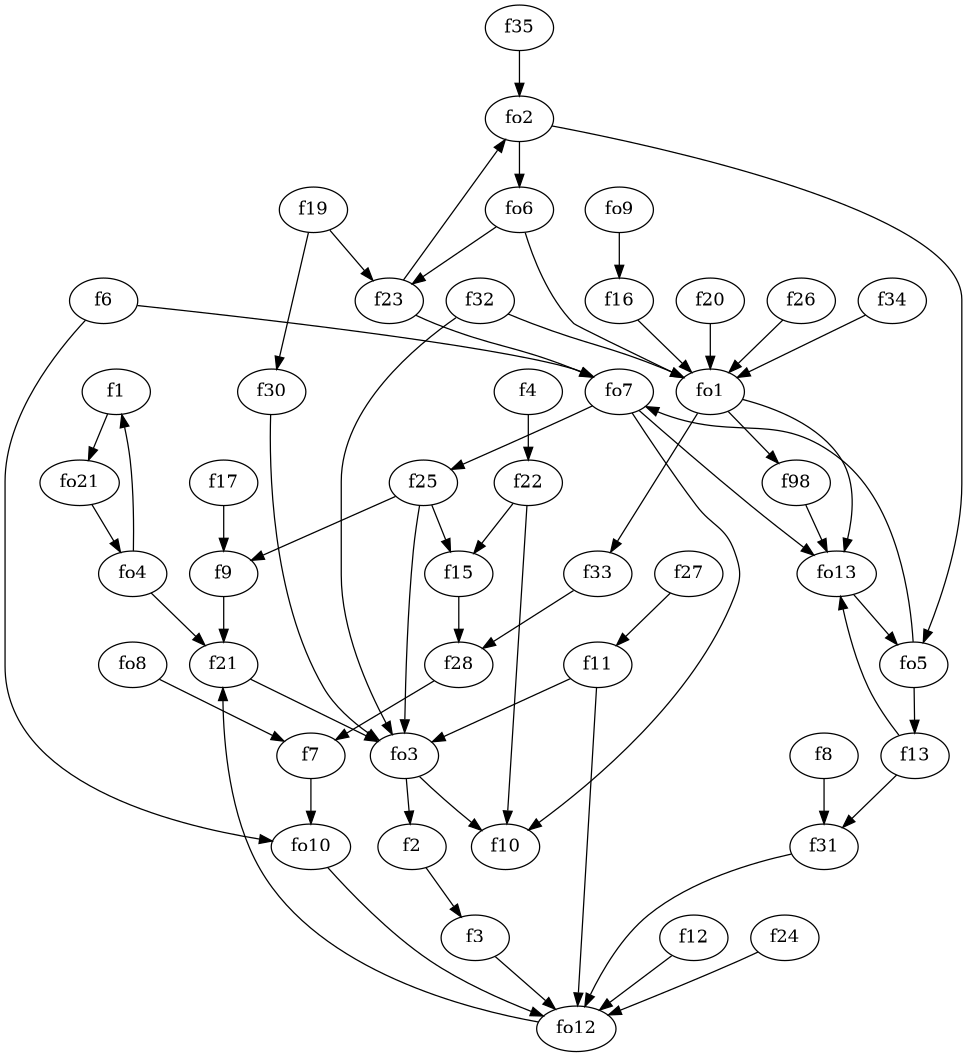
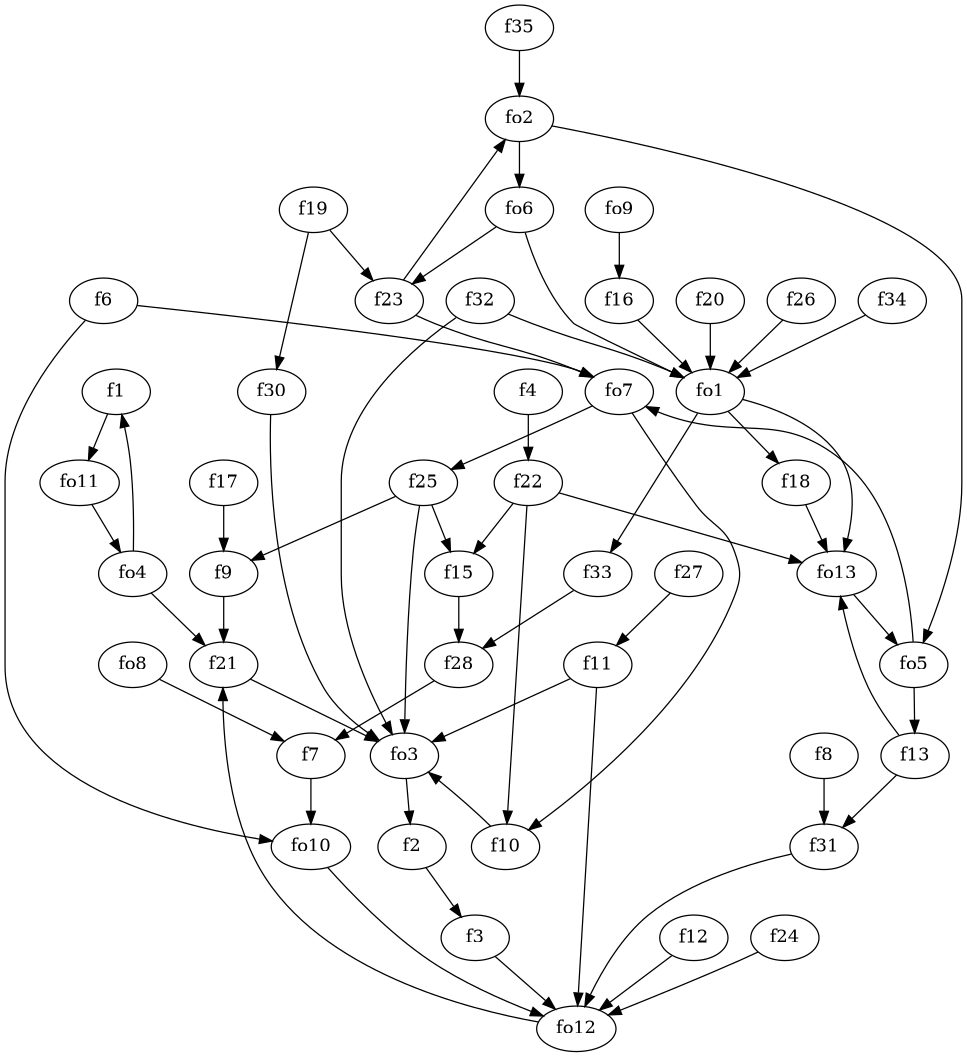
  strict digraph {
    edge [weight=2]
    f1
-   fo11 [label=fo21]
+   fo11
    fo4
    f2
    f3
    fo12
    f21
    f4
    f22
    f15
    f28
    f10
    f6
    fo7
    fo10
    fo13
    f25
    f7
    f8
    f31
    f9
    fo3
    f11
    f12
    f13
    fo5
-   f18 [label=f98]
+   f18
    f16
    fo1
    f33
    f17
    f19
    f23
    f30
    fo2
    f20
    fo6
    f24
    f26
    f27
    f32
    f34
    f35
    fo9
    fo8
    f1 -> fo11
    fo11 -> fo4
    fo4 -> f1
    fo4 -> f21
    f2 -> f3
    f3 -> fo12
    fo12 -> f21
    f21 -> fo3
    f4 -> f22
    f22 -> f15
    f22 -> f10
    f15 -> f28
    f28 -> f7
-   fo3 -> f10
+   f10 -> fo3
    f6 -> fo7
    f6 -> fo10
    fo7 -> f10
-   fo7 -> fo13
+   f22 -> fo13
    fo7 -> f25
    fo10 -> fo12
    fo13 -> fo5
    f25 -> f15
    f25 -> f9
    f25 -> fo3
    f7 -> fo10
    f8 -> f31
    f31 -> fo12
    f9 -> f21
    fo3 -> f2
    f11 -> fo12
    f11 -> fo3
    f12 -> fo12
    f13 -> fo13
    f13 -> f31
    fo5 -> fo7
    fo5 -> f13
    f18 -> fo13
    f16 -> fo1
    fo1 -> fo13
    fo1 -> f18
    fo1 -> f33
    f33 -> f28
    f17 -> f9
    f19 -> f23
    f19 -> f30
    f23 -> fo7
    f23 -> fo2
    f30 -> fo3
    fo2 -> fo5
    fo2 -> fo6
    f20 -> fo1
    fo6 -> fo1
    fo6 -> f23
    f24 -> fo12
    f26 -> fo1
    f27 -> f11
    f32 -> fo3
    f32 -> fo1
    f34 -> fo1
    f35 -> fo2
    fo9 -> f16
    fo8 -> f7
  }
